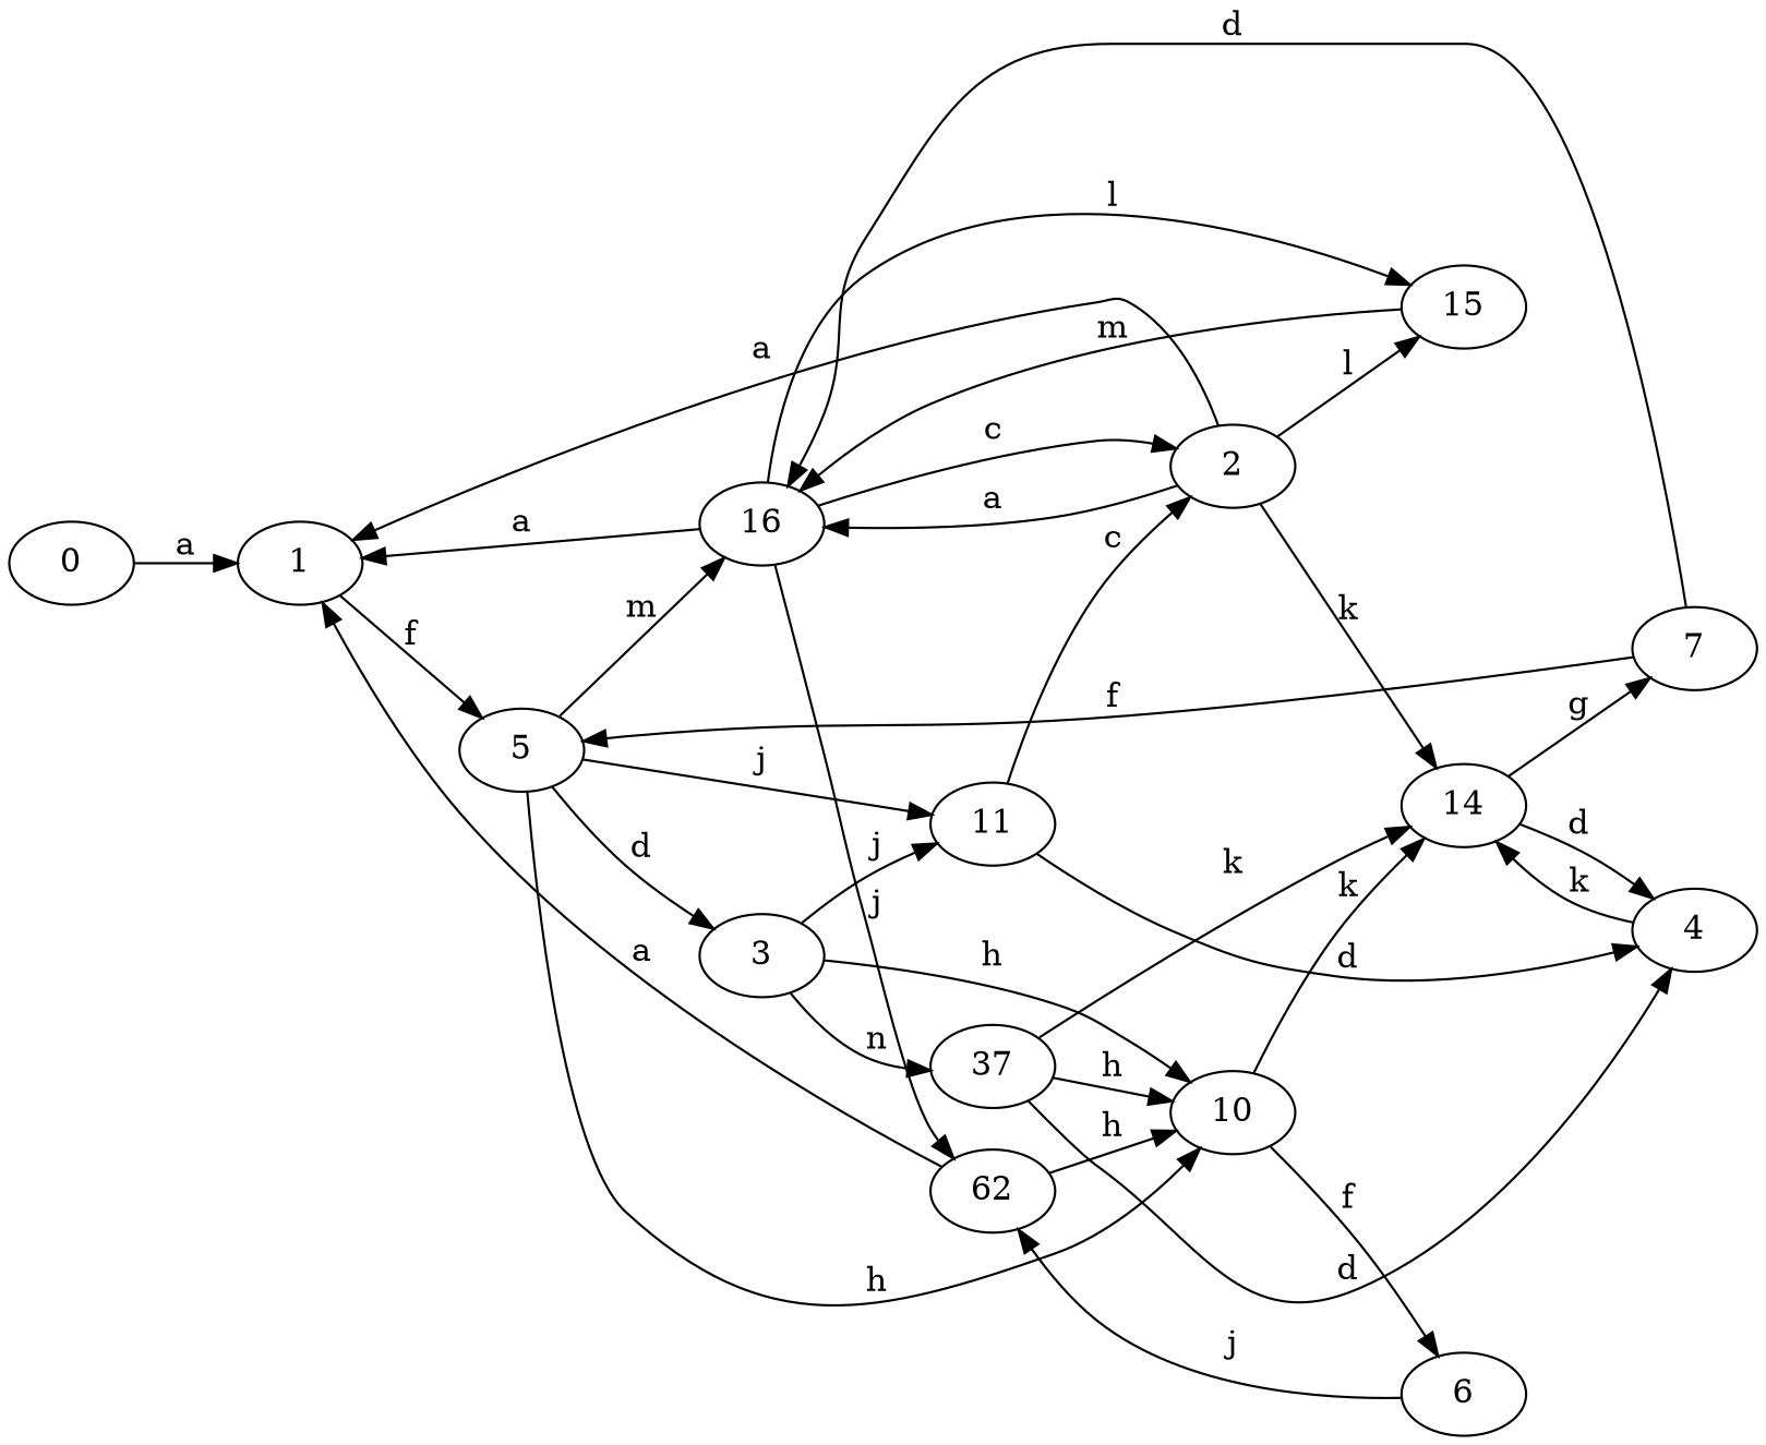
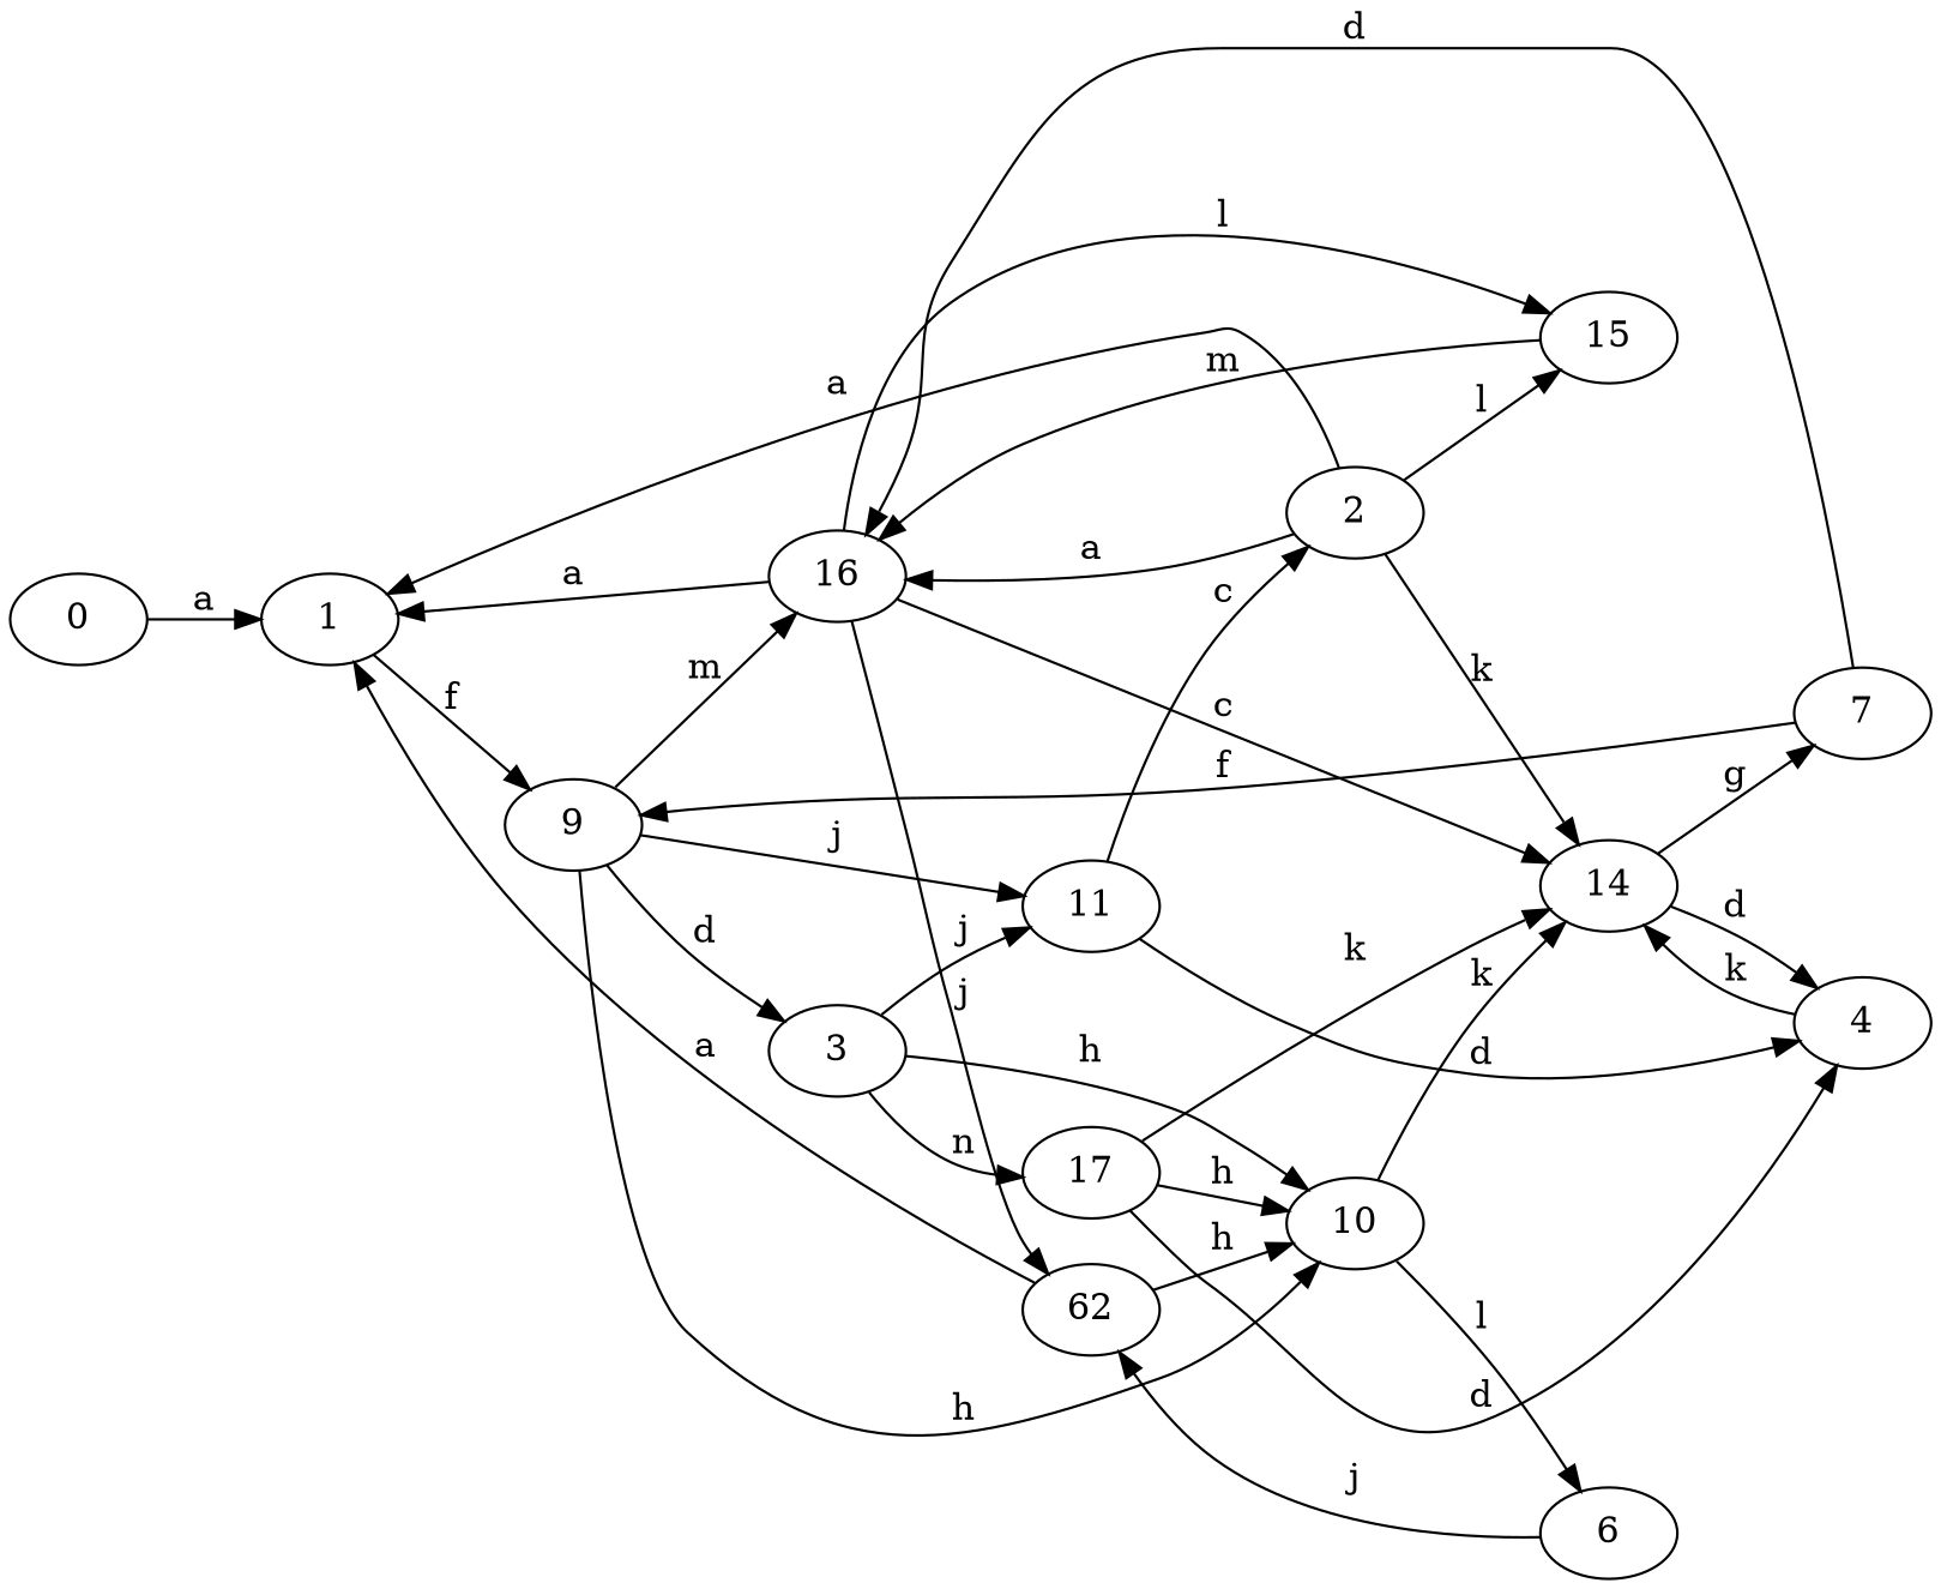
  strict digraph {
    rankdir=LR
    0
    1
-   5
+   5 [label=9]
    16
    3
    10
    11
    2
    14
    15
    4
    7
    n13 [label=62]
-   17 [label=37]
+   17
    6
    0 -> 1 [label=a]
    1 -> 5 [label=f]
    5 -> 16 [label=m]
    5 -> 3 [label=d]
    5 -> 10 [label=h]
    5 -> 11 [label=j]
    16 -> 1 [label=a]
-   16 -> 2 [label=c]
+   16 -> 14 [label=c]
    16 -> 15 [label=l]
    16 -> n13 [label=j]
    3 -> 10 [label=h]
    3 -> 11 [label=j]
    3 -> 17 [label=n]
    10 -> 14 [label=k]
-   10 -> 6 [label=f]
+   10 -> 6 [label=l]
    11 -> 2 [label=c]
    11 -> 4 [label=d]
    2 -> 1 [label=a]
    2 -> 16 [label=a]
    2 -> 14 [label=k]
    2 -> 15 [label=l]
    14 -> 4 [label=d]
    14 -> 7 [label=g]
    15 -> 16 [label=m]
    4 -> 14 [label=k]
    7 -> 5 [label=f]
    7 -> 16 [label=d]
    n13 -> 1 [label=a]
    n13 -> 10 [label=h]
    17 -> 10 [label=h]
    17 -> 14 [label=k]
    17 -> 4 [label=d]
    6 -> n13 [label=j]
  }
